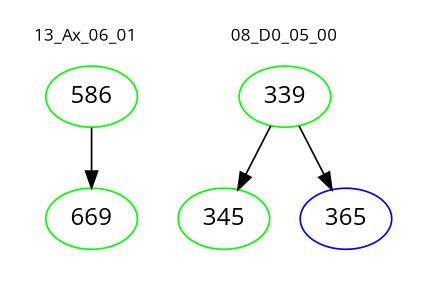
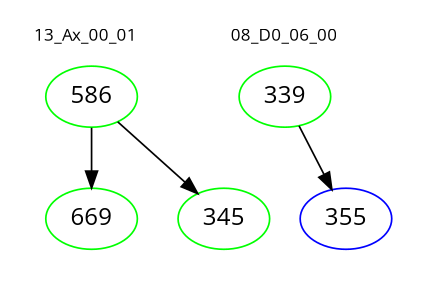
  digraph {
    fontname="Open Sans"
    node [color=green fontname="Open Sans"]
    edge [color=black fontname="Open Sans"]
    n1 [label=586]
    n2 [label=669]
    n3 [label=339]
    n4 [label=345]
-   n5 [color=blue label=365]
+   n5 [color=blue label=355]
    subgraph cluster_1 {
      color=white
      fontsize=10
-     label="13_Ax_06_01"
+     label="13_Ax_00_01"
      n1
      n2
    }
    subgraph cluster_2 {
      color=white
      fontsize=10
-     label="08_D0_05_00"
+     label="08_D0_06_00"
      n3
      n4
      n5
    }
    n1 -> n2
-   n3 -> n4
+   n1 -> n4
    n3 -> n5
  }
